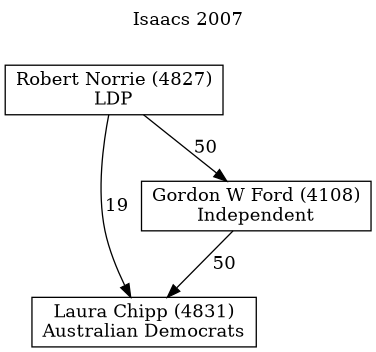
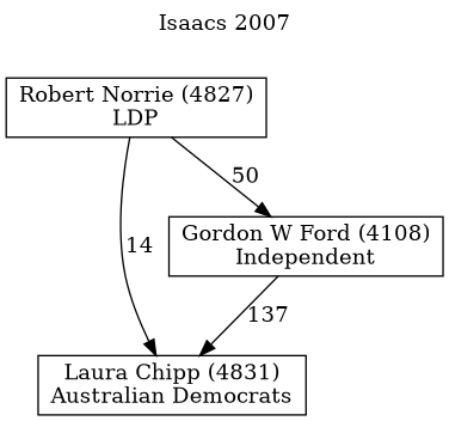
  digraph {
    label="Isaacs 2007"
    labelloc=t
    mclimit=10
    node [shape=box]
    n1 [label="Laura Chipp (4831)\nAustralian Democrats"]
    n2 [label="Gordon W Ford (4108)\nIndependent"]
    n3 [label="Robert Norrie (4827)\nLDP"]
-   n2 -> n1 [label=50]
-   n3 -> n1 [label=19]
+   n2 -> n1 [label=137]
+   n3 -> n1 [label=14]
    n3 -> n2 [label=50]
  }
